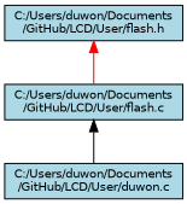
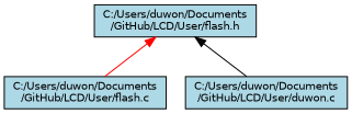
  digraph {
    node [color=black fillcolor=lightblue fontname=Helvetica fontsize=10 shape=record style=filled]
    edge [dir=back fontname=Helvetica fontsize=10 labelfontname=Helvetica labelfontsize=10 style=solid]
    n1 [fontcolor=black height=0.2 label="C:/Users/duwon/Documents\l/GitHub/LCD/User/flash.h" width=0.4]
    n2 [height=0.2 label="C:/Users/duwon/Documents\l/GitHub/LCD/User/flash.c" width=0.4]
    n3 [height=0.2 label="C:/Users/duwon/Documents\l/GitHub/LCD/User/duwon.c" width=0.4]
    n1 -> n2 [color=red]
-   n2 -> n3 [color=black]
+   n1 -> n3 [color=black]
  }
